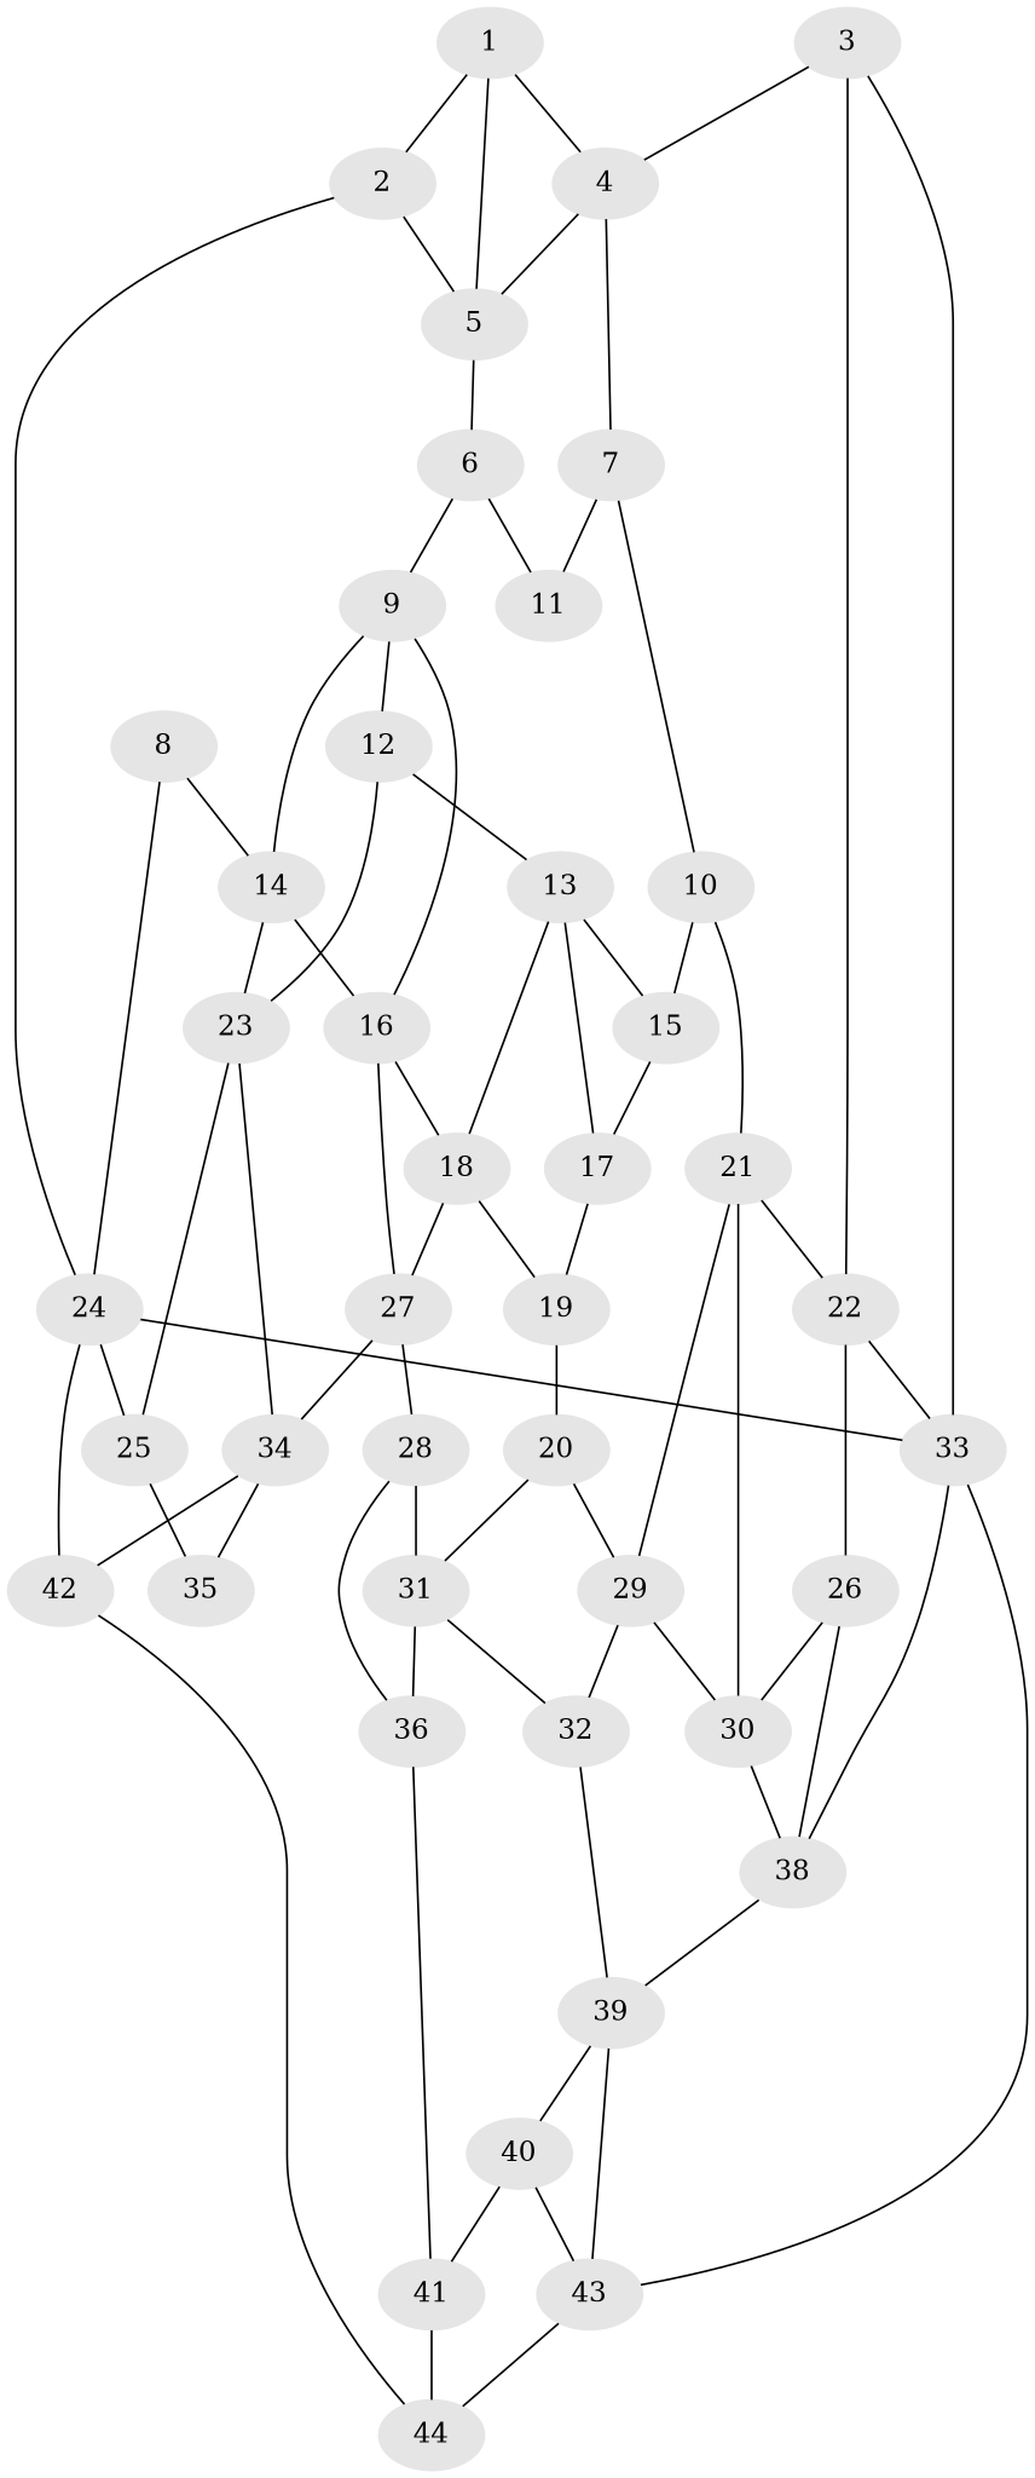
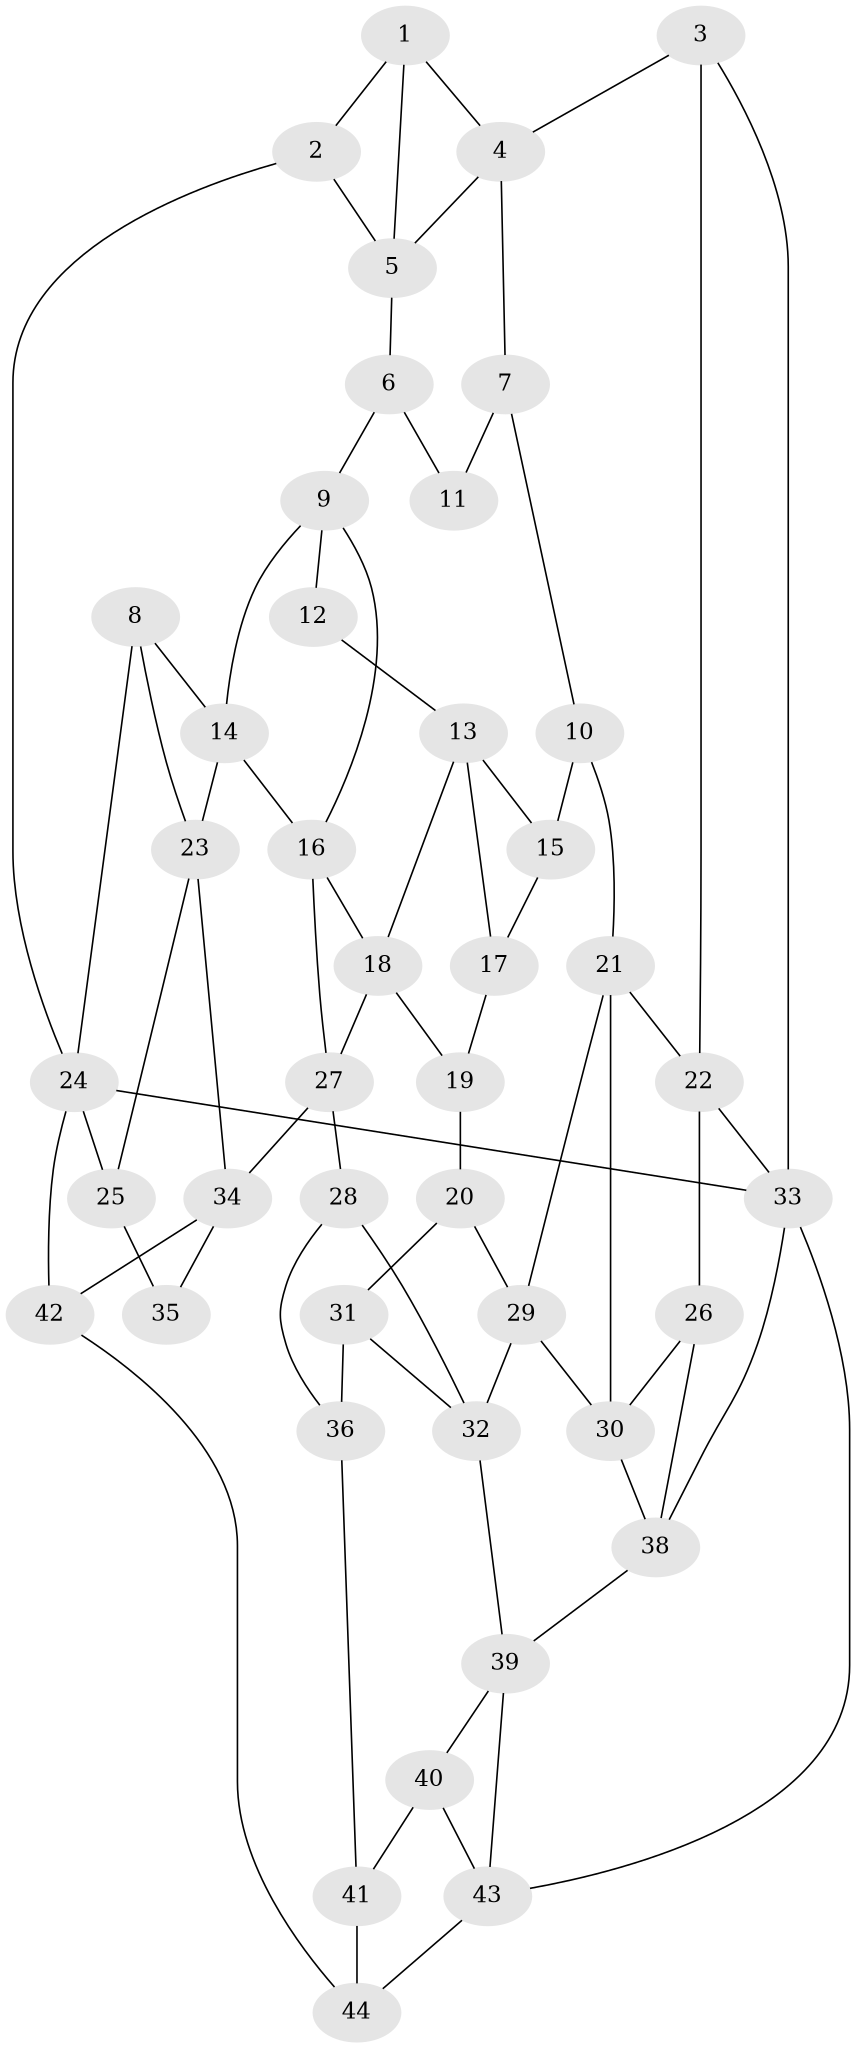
  graph {
    node [color=gray90 style=filled]
    edge [weight=1.0]
    1
    2
    4
    5
    24
    7
    6
    33
    25
    42
    3
    22
    26
    38
    43
    11
    10
    9
    14
    12
    16
    15
    21
    8
    23
    34
    13
    18
    27
    17
    29
    30
    19
    28
    20
    31
    32
    36
    35
    44
    39
    41
    40
    1 -- 2
    1 -- 4
    1 -- 5
    2 -- 5
    2 -- 24
    4 -- 5
    4 -- 7
    5 -- 6
    24 -- 33 [weight=2.0]
    24 -- 25
    24 -- 42
    7 -- 11
    7 -- 10
    6 -- 11
    6 -- 9
    33 -- 38
    33 -- 43
    25 -- 35 [weight=2.0]
    42 -- 44
    3 -- 4
    3 -- 33
    3 -- 22
    22 -- 33
    22 -- 26
    26 -- 38
    26 -- 30
    38 -- 39
    43 -- 44
    10 -- 15 [weight=2.0]
    10 -- 21
    9 -- 14
    9 -- 12
    9 -- 16
    14 -- 16
    14 -- 23
    12 -- 13
    16 -- 18
    16 -- 27
    15 -- 17
    21 -- 22
    21 -- 29
    21 -- 30
    8 -- 24
    8 -- 14
-   12 -- 23
+   8 -- 23
    23 -- 25
    23 -- 34
    34 -- 42
    34 -- 35 [weight=2.0]
    13 -- 15
    13 -- 18
    13 -- 17
    18 -- 27
    18 -- 19
    27 -- 34
    27 -- 28
    17 -- 19 [weight=2.0]
    29 -- 30
    29 -- 32
    30 -- 38
    19 -- 20
-   28 -- 31
+   28 -- 32
    28 -- 36
    20 -- 29
    20 -- 31
    31 -- 32
    31 -- 36
    32 -- 39
    36 -- 41
    39 -- 43
    39 -- 40
    41 -- 44
    40 -- 43
    40 -- 41
  }
